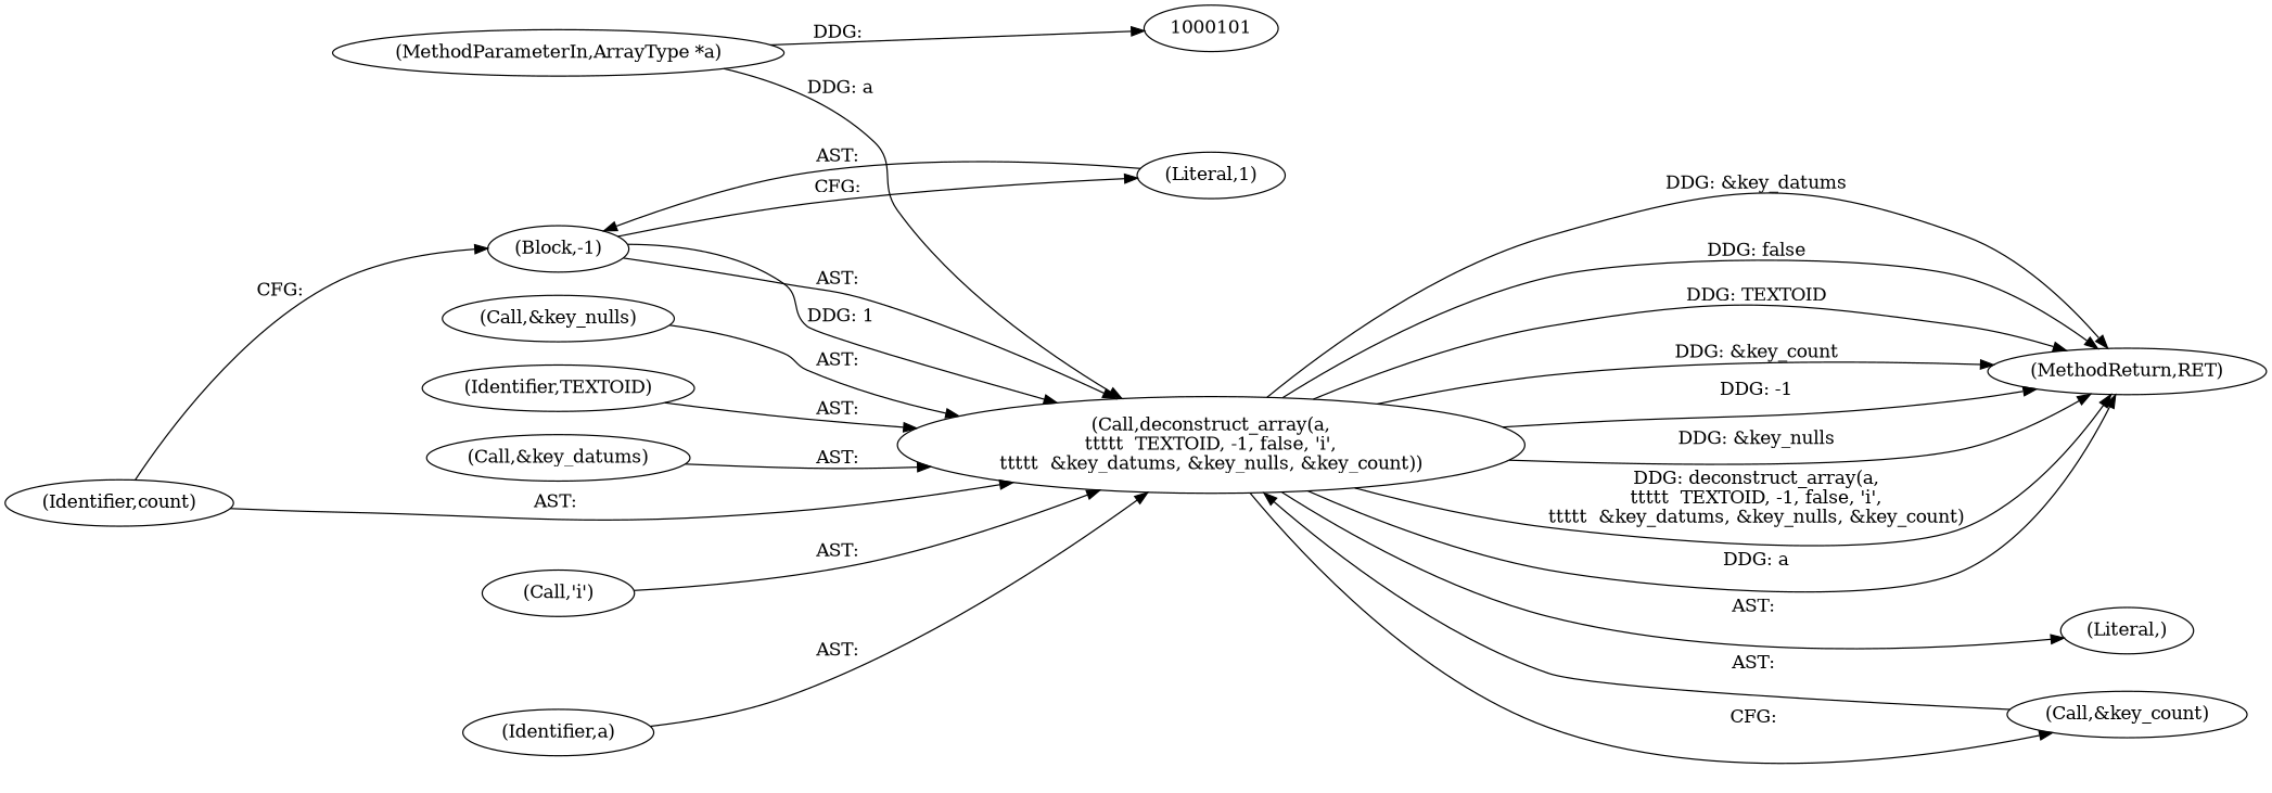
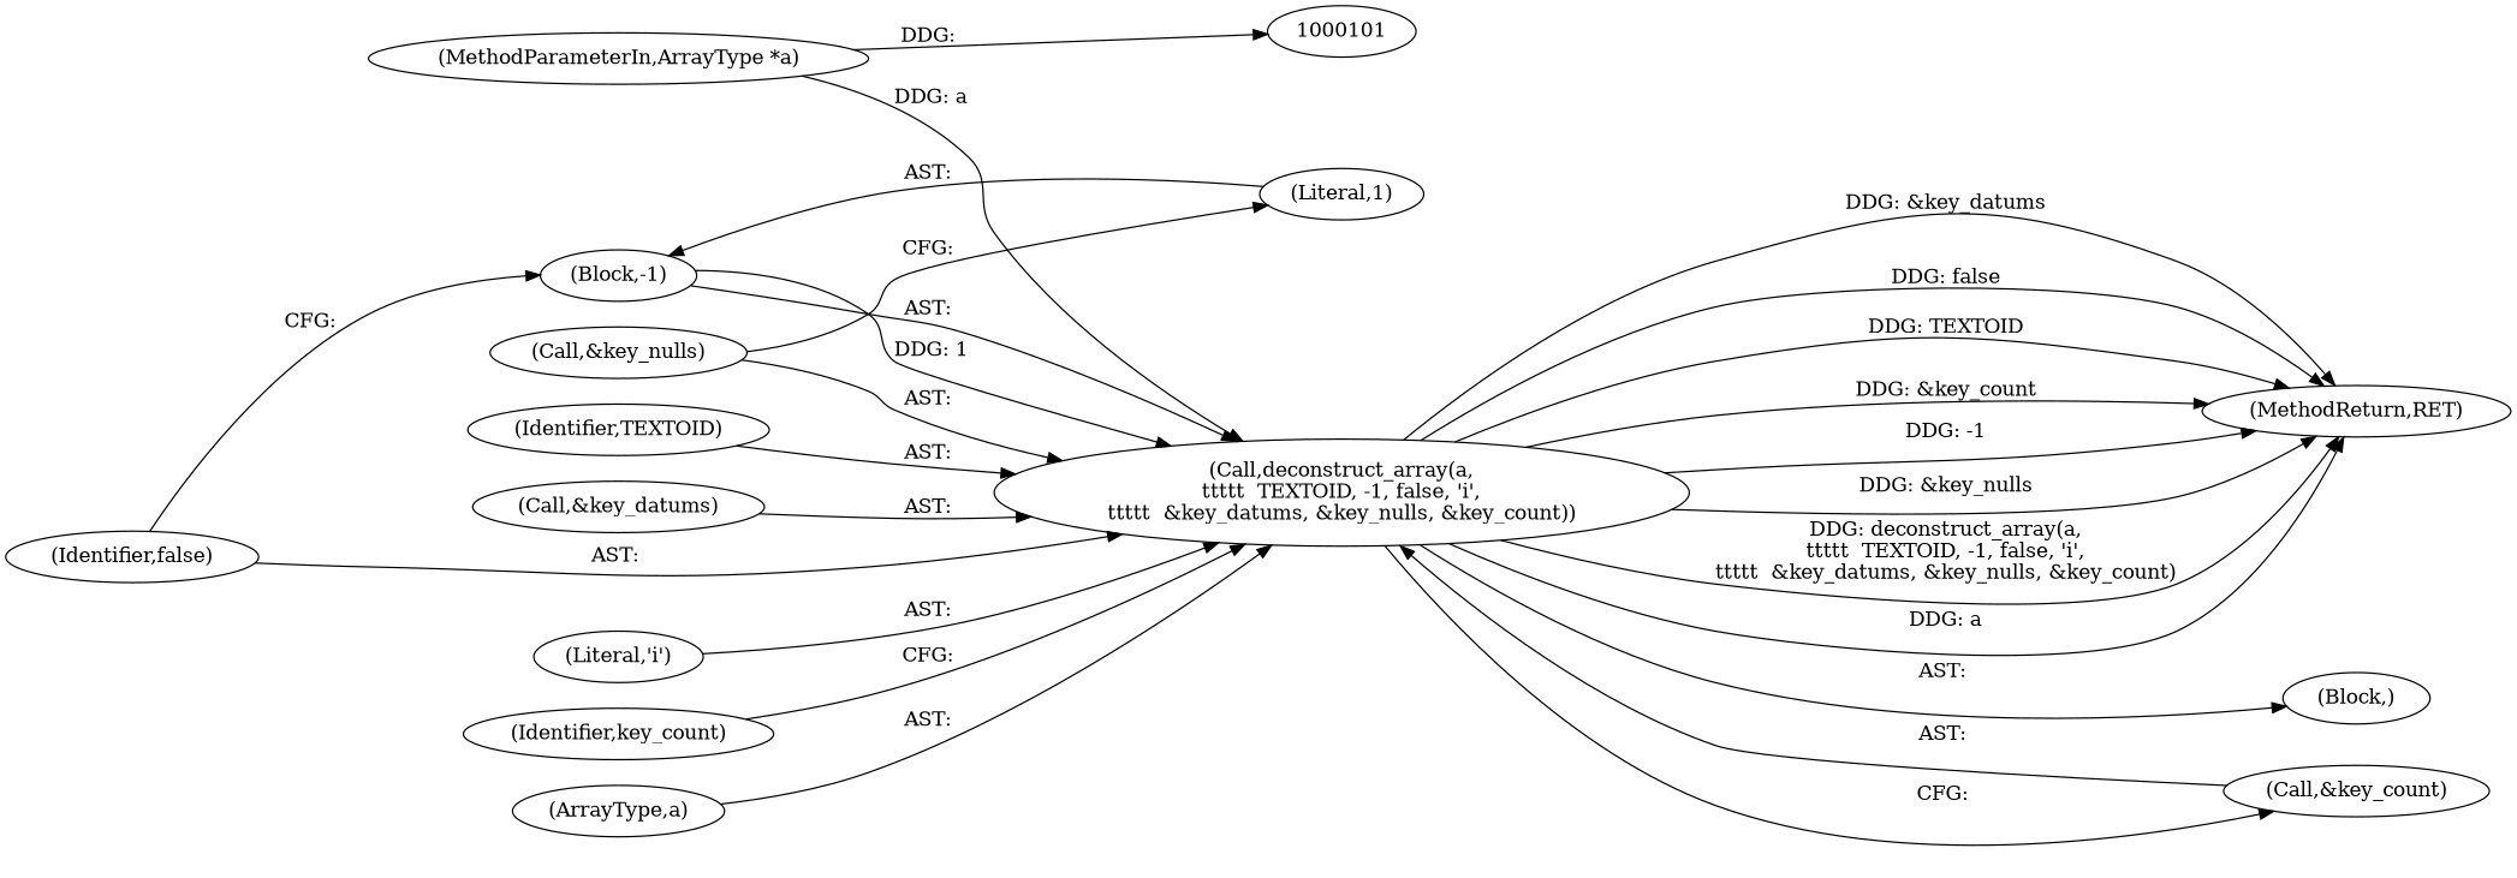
  digraph {
    rankdir=LR
    n1 [label="(Call,deconstruct_array(a,\n\t\t\t\t\t  TEXTOID, -1, false, 'i',\n\t\t\t\t\t  &key_datums, &key_nulls, &key_count))"]
    n2 [label="(MethodReturn,RET)"]
-   n3 [label="(Literal,)"]
+   n3 [label="(Block,)"]
    n4 [label="(Call,&key_count)"]
    n5 [label="(MethodParameterIn,ArrayType *a)"]
    1000101
    n7 [label="(Block,-1)"]
    n8 [label="(Literal,1)"]
+   n9 [label="(Identifier,key_count)"]
    n10 [label="(Call,&key_nulls)"]
    n11 [label="(Call,&key_datums)"]
-   n12 [label="(Identifier,count)"]
-   n13 [label="(Identifier,a)"]
-   n14 [label="(Call,'i')"]
+   n12 [label="(Identifier,false)"]
+   n13 [label="(ArrayType,a)"]
+   n14 [label="(Literal,'i')"]
    n15 [label="(Identifier,TEXTOID)"]
    n1 -> n2 [label="DDG: false"]
    n1 -> n2 [label="DDG: TEXTOID"]
    n1 -> n2 [label="DDG: &key_count"]
    n1 -> n2 [label="DDG: -1"]
    n1 -> n2 [label="DDG: &key_nulls"]
    n1 -> n2 [label="DDG: deconstruct_array(a,\n\t\t\t\t\t  TEXTOID, -1, false, 'i',\n\t\t\t\t\t  &key_datums, &key_nulls, &key_count)"]
    n1 -> n2 [label="DDG: a"]
    n1 -> n2 [label="DDG: &key_datums"]
    n1 -> n3 [label="AST: "]
    n1 -> n4 [label="CFG: "]
    n4 -> n1 [label="AST: "]
    n5 -> n1 [label="DDG: a"]
    n5 -> 1000101 [label="DDG: "]
    n7 -> n1 [label="AST: "]
    n7 -> n1 [label="DDG: 1"]
-   n7 -> n8 [label="CFG: "]
+   n10 -> n8 [label="CFG: "]
    n8 -> n7 [label="AST: "]
+   n9 -> n1 [label="CFG: "]
    n10 -> n1 [label="AST: "]
    n11 -> n1 [label="AST: "]
    n12 -> n1 [label="AST: "]
    n12 -> n7 [label="CFG: "]
    n13 -> n1 [label="AST: "]
    n14 -> n1 [label="AST: "]
    n15 -> n1 [label="AST: "]
  }
